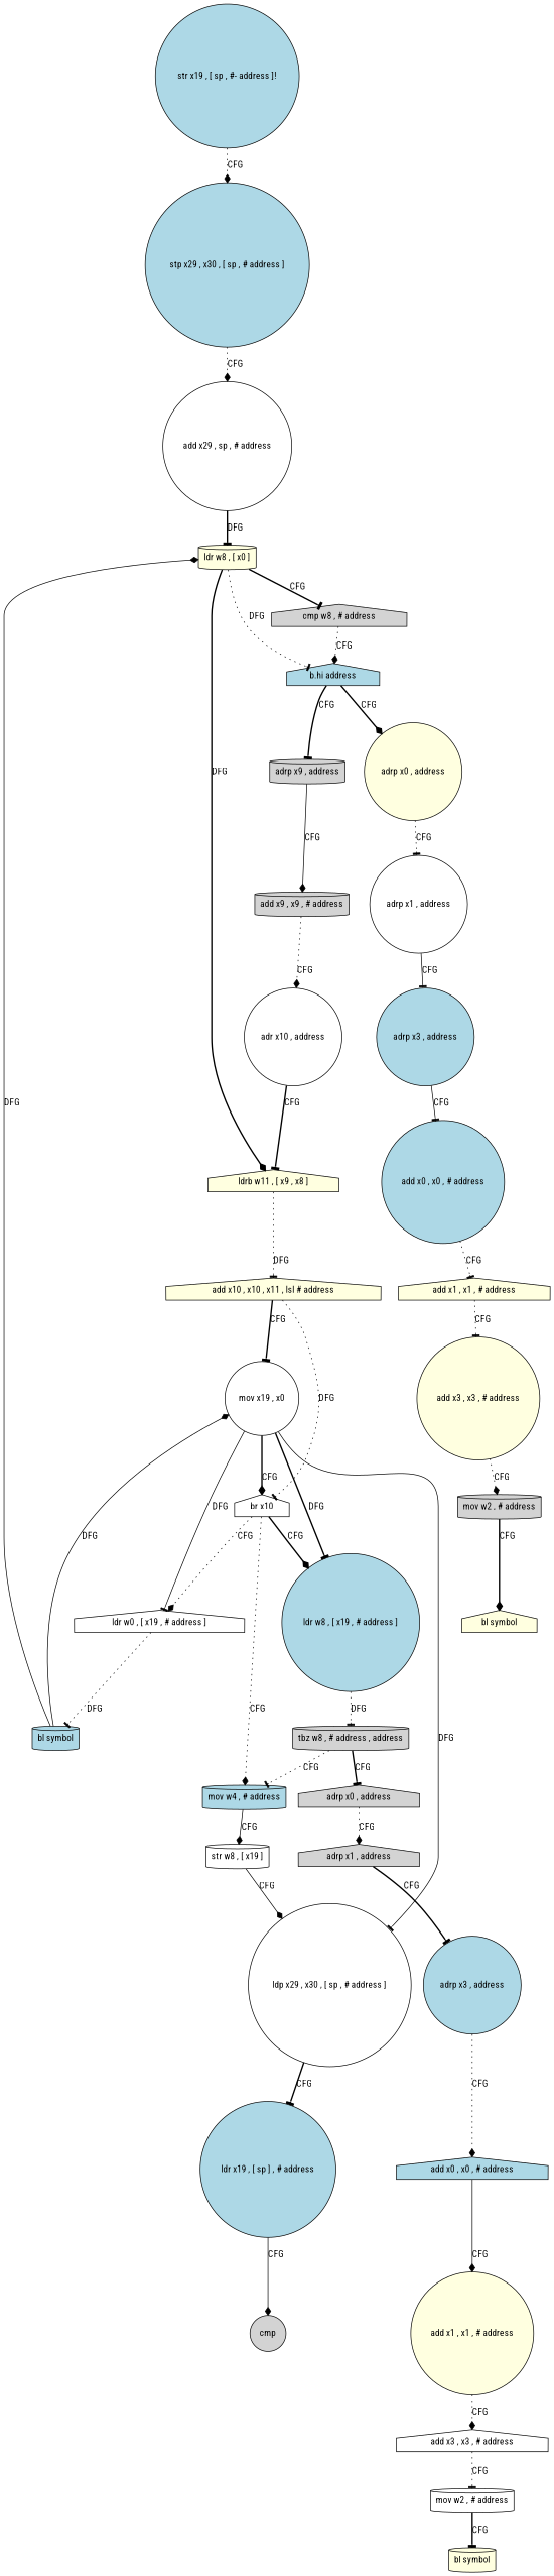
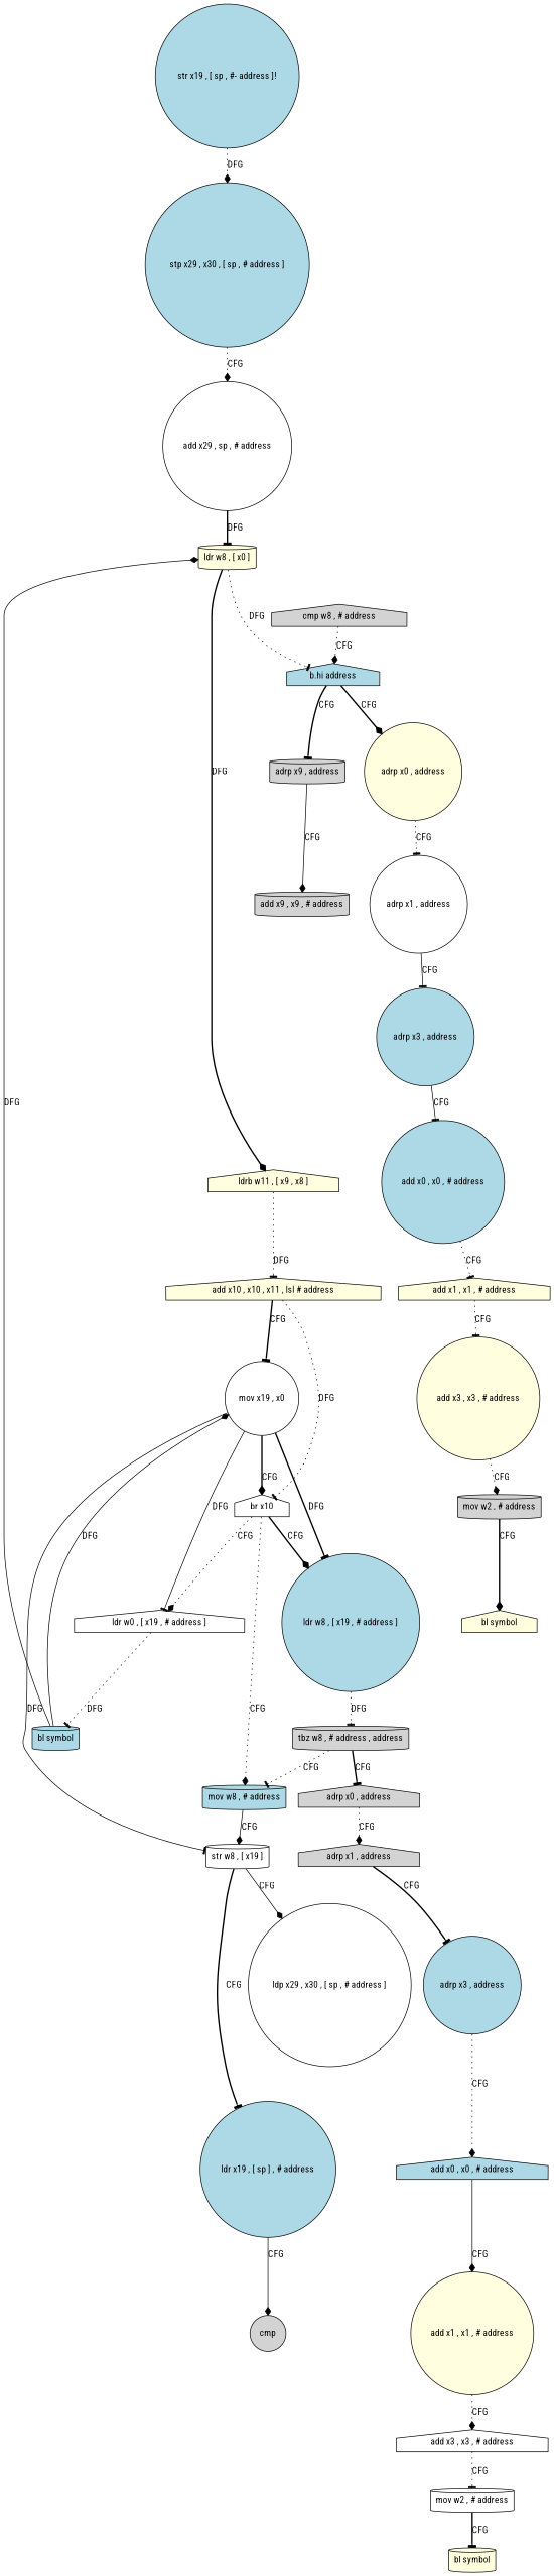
  digraph {
    fontname="Roboto Condensed"
    node [fillcolor=lightblue fontname="Roboto Condensed" shape=circle style=filled]
    edge [arrowhead=tee fontname="Roboto Condensed" style=dotted]
    n1 [label="str x19 , [ sp , #- address ]!"]
    n2 [label="stp x29 , x30 , [ sp , # address ]"]
    n3 [fillcolor=white label="add x29 , sp , # address"]
    n4 [fillcolor=lightyellow label="ldr w8 , [ x0 ]" shape=cylinder]
    n5 [fillcolor=lightgrey label="cmp w8 , # address" shape=house]
    n6 [label="b.hi address" shape=house]
    n7 [fillcolor=lightyellow label="ldrb w11 , [ x9 , x8 ]" shape=house]
    n8 [fillcolor=lightyellow label="adrp x0 , address"]
    n9 [fillcolor=lightgrey label="adrp x9 , address" shape=cylinder]
    n10 [fillcolor=lightyellow label="add x10 , x10 , x11 , lsl # address" shape=house]
    n11 [fillcolor=white label="adrp x1 , address"]
    n12 [fillcolor=lightgrey label="add x9 , x9 , # address" shape=cylinder]
    n13 [label="adrp x3 , address"]
-   n14 [fillcolor=white label="adr x10 , address"]
    n15 [label="add x0 , x0 , # address"]
    n16 [fillcolor=lightyellow label="add x1 , x1 , # address" shape=house]
    n17 [fillcolor=lightyellow label="add x3 , x3 , # address"]
    n18 [fillcolor=lightgrey label="mov w2 , # address" shape=cylinder]
    n19 [fillcolor=lightyellow label="bl symbol" shape=house]
    n20 [fillcolor=white label="mov x19 , x0"]
    n21 [fillcolor=white label="br x10" shape=house]
    n22 [fillcolor=white label="ldr w0 , [ x19 , # address ]" shape=house]
    n23 [label="ldr w8 , [ x19 , # address ]"]
    n24 [fillcolor=white label="str w8 , [ x19 ]" shape=cylinder]
-   n25 [label="mov w4 , # address" shape=cylinder]
+   n25 [label="mov w8 , # address" shape=cylinder]
    n26 [label="bl symbol" shape=cylinder]
    n27 [fillcolor=lightgrey label="tbz w8 , # address , address" shape=cylinder]
    n28 [fillcolor=white label="ldp x29 , x30 , [ sp , # address ]"]
    n29 [fillcolor=lightgrey label="adrp x0 , address" shape=house]
    n30 [fillcolor=lightgrey label="adrp x1 , address" shape=house]
    n31 [label="adrp x3 , address"]
    n32 [label="ldr x19 , [ sp ] , # address"]
    n33 [fillcolor=lightgrey label=cmp]
    n34 [label="add x0 , x0 , # address" shape=house]
    n35 [fillcolor=lightyellow label="add x1 , x1 , # address"]
    n36 [fillcolor=white label="add x3 , x3 , # address" shape=house]
    n37 [fillcolor=white label="mov w2 , # address" shape=cylinder]
    n38 [fillcolor=lightyellow label="bl symbol" shape=cylinder]
-   n1 -> n2 [arrowhead=diamond label=CFG]
+   n1 -> n2 [arrowhead=diamond label=DFG]
    n2 -> n3 [arrowhead=diamond label=CFG]
    n3 -> n4 [label=DFG style=bold]
-   n4 -> n5 [label=CFG style=bold]
    n4 -> n6 [label=DFG]
    n4 -> n7 [arrowhead=diamond label=DFG style=bold]
    n5 -> n6 [arrowhead=diamond label=CFG]
    n6 -> n8 [arrowhead=diamond label=CFG style=bold]
    n6 -> n9 [label=CFG style=bold]
    n7 -> n10 [label=DFG]
    n8 -> n11 [label=CFG]
    n9 -> n12 [arrowhead=diamond label=CFG style=solid]
    n10 -> n20 [label=CFG style=bold]
    n10 -> n21 [label=DFG]
    n11 -> n13 [label=CFG style=solid]
-   n12 -> n14 [arrowhead=diamond label=CFG]
    n13 -> n15 [label=CFG style=solid]
-   n14 -> n7 [label=CFG style=bold]
    n15 -> n16 [label=CFG]
    n16 -> n17 [label=CFG]
    n17 -> n18 [arrowhead=diamond label=CFG]
    n18 -> n19 [arrowhead=diamond label=CFG style=bold]
    n20 -> n21 [arrowhead=diamond label=CFG style=bold]
    n20 -> n22 [label=DFG style=solid]
    n20 -> n23 [label=DFG style=bold]
-   n20 -> n28 [label=DFG style=solid]
+   n20 -> n24 [label=DFG style=solid]
    n21 -> n22 [arrowhead=diamond label=CFG]
    n21 -> n23 [arrowhead=diamond label=CFG style=bold]
    n21 -> n25 [arrowhead=diamond label=CFG]
    n22 -> n26 [label=DFG]
    n23 -> n27 [label=DFG]
    n24 -> n28 [arrowhead=diamond label=CFG style=solid]
    n25 -> n24 [arrowhead=diamond label=CFG style=solid]
    n26 -> n4 [arrowhead=diamond label=DFG style=solid]
    n26 -> n20 [arrowhead=diamond label=DFG style=solid]
    n27 -> n25 [label=CFG]
    n27 -> n29 [label=CFG style=bold]
-   n28 -> n32 [label=CFG style=bold]
+   n24 -> n32 [label=CFG style=bold]
    n29 -> n30 [arrowhead=diamond label=CFG]
    n30 -> n31 [label=CFG style=bold]
    n31 -> n34 [arrowhead=diamond label=CFG]
    n32 -> n33 [arrowhead=diamond label=CFG style=solid]
    n34 -> n35 [arrowhead=diamond label=CFG style=solid]
    n35 -> n36 [arrowhead=diamond label=CFG]
    n36 -> n37 [label=CFG]
    n37 -> n38 [label=CFG style=bold]
  }
